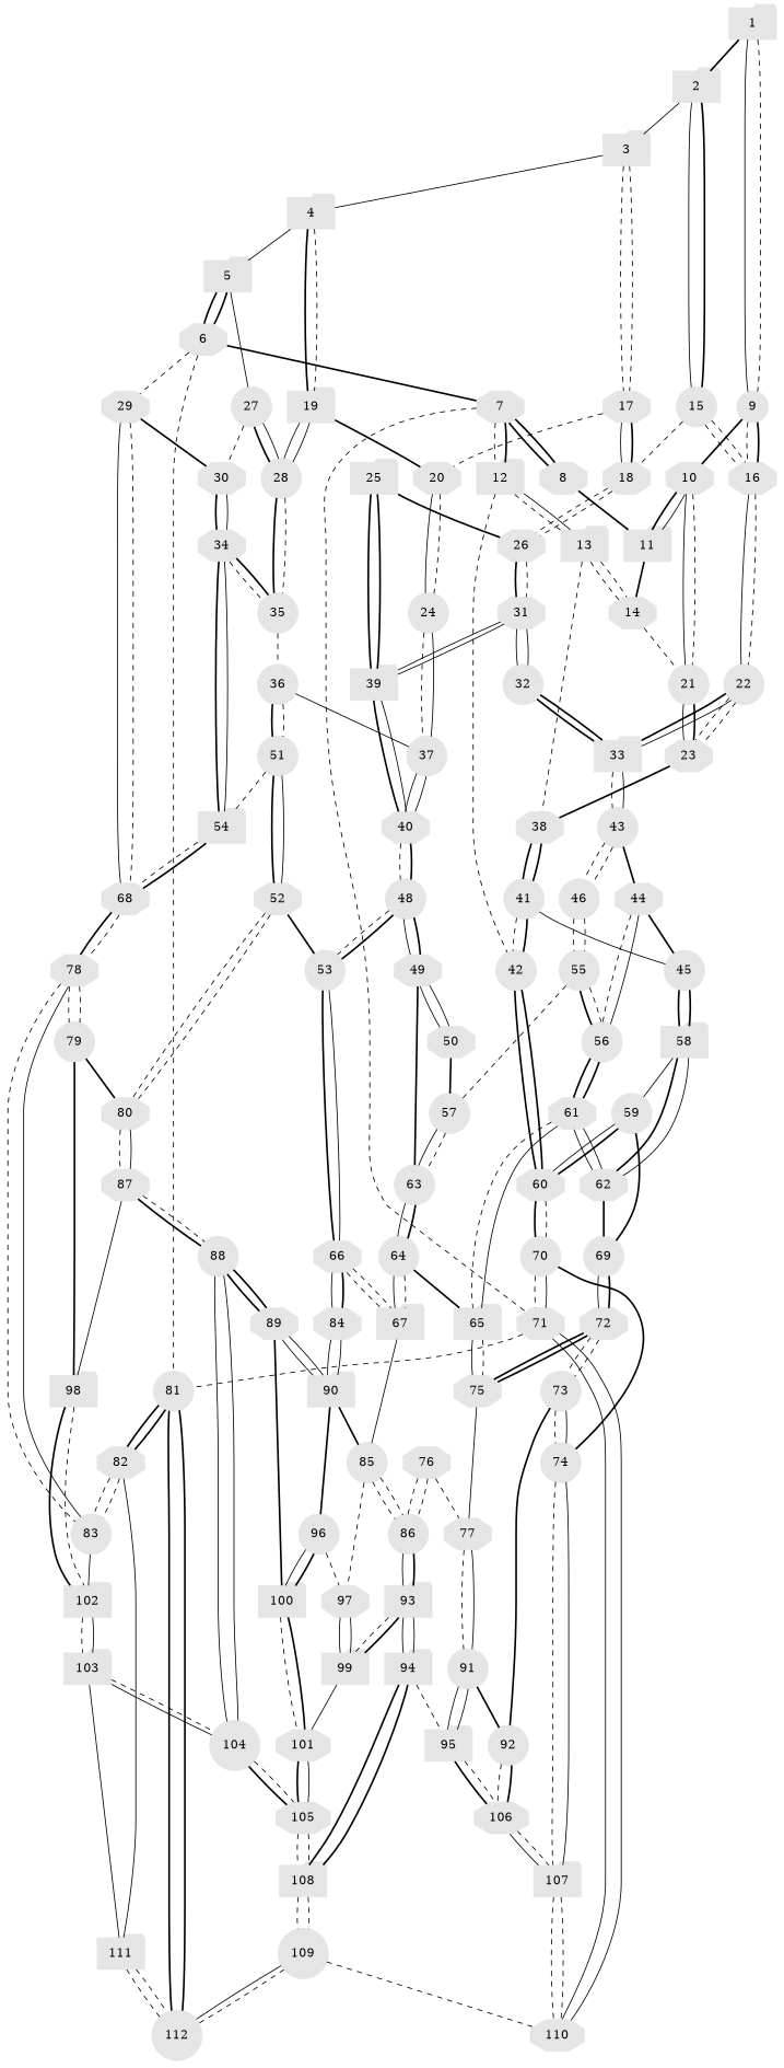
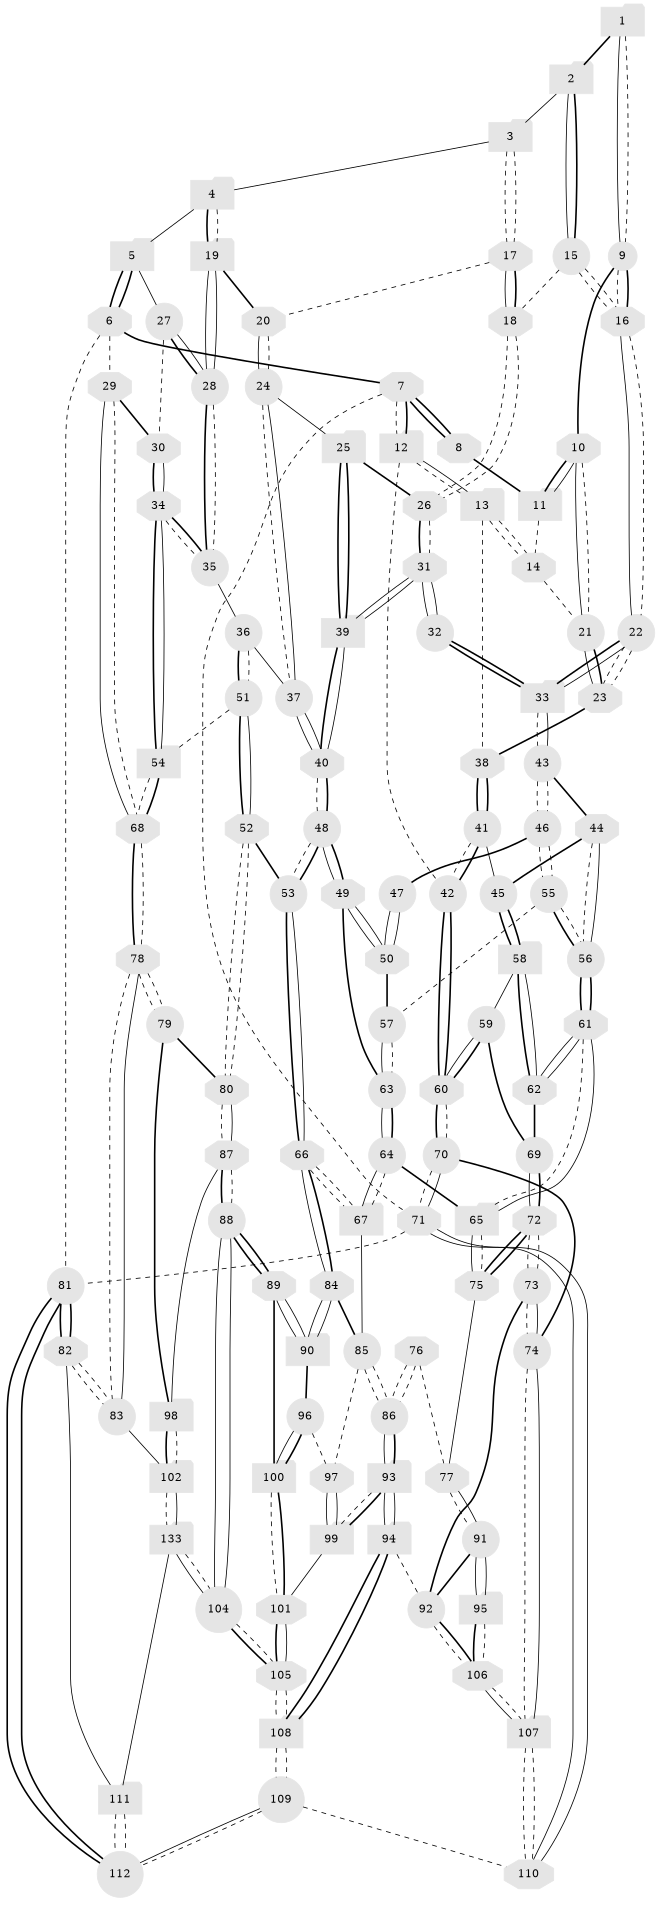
  graph {
    node [color=gray90 shape=circle style=filled]
    edge [style=dashed]
    1 [shape=folder]
    2 [shape=folder]
    9
    3 [shape=folder]
    15
    10 [shape=octagon]
    16 [shape=octagon]
    4 [shape=folder]
    17 [shape=octagon]
    18 [shape=octagon]
    5 [shape=folder]
    19 [shape=folder]
    20 [shape=octagon]
    6 [shape=octagon]
    27
    28
    7 [shape=octagon]
    29 [shape=octagon]
    81
    30 [shape=octagon]
    8 [shape=octagon]
    12 [shape=folder]
    71 [shape=octagon]
    68 [shape=octagon]
    82 [shape=octagon]
    112
    11 [shape=folder]
    13 [shape=folder]
    42
    110 [shape=octagon]
    14 [shape=octagon]
    21
    22
    23 [shape=octagon]
    38 [shape=octagon]
    60 [shape=octagon]
    41
    26 [shape=octagon]
    33 [shape=folder]
    24
    31 [shape=octagon]
    35
    25 [shape=folder]
    37
    43
    39 [shape=folder]
    40 [shape=octagon]
    32
    34 [shape=octagon]
    36
    78 [shape=octagon]
    54 [shape=folder]
    44 [shape=octagon]
    46
    51
    52 [shape=octagon]
    48
    45
    49 [shape=octagon]
    53
    58 [shape=folder]
    70
    56
+   47
    55
    61 [shape=octagon]
    59
    62 [shape=octagon]
    50 [shape=octagon]
    57
    63
    66 [shape=octagon]
    64
    80 [shape=octagon]
    87 [shape=octagon]
    67 [shape=folder]
    84 [shape=octagon]
    65 [shape=folder]
    69
    72 [shape=octagon]
    74
    75 [shape=octagon]
    85
    77 [shape=octagon]
    90 [shape=folder]
    76 [shape=octagon]
    86
    79
    83
    73
    107 [shape=folder]
    92
    106 [shape=octagon]
    91
    93 [shape=folder]
    95 [shape=folder]
    98 [shape=folder]
    102 [shape=folder]
    88
    111 [shape=folder]
-   103 [shape=folder]
+   103 [shape=folder label=133]
    97 [shape=octagon]
    96
    99 [shape=folder]
    94 [shape=folder]
    89 [shape=octagon]
    104
    100 [shape=folder]
    105 [shape=octagon]
    101 [shape=octagon]
    108 [shape=folder]
    109
    1 -- 2 [style=bold]
    1 -- 9 [style=solid]
    1 -- 9
    2 -- 3 [style=solid]
    2 -- 15 [style=solid]
    2 -- 15 [style=bold]
    9 -- 10 [style=bold]
    9 -- 16
    9 -- 16 [style=bold]
    3 -- 4 [style=solid]
    3 -- 17
    3 -- 17
    15 -- 16
    15 -- 16
    15 -- 18
    10 -- 11 [style=bold]
    10 -- 11 [style=solid]
    10 -- 21 [style=solid]
    10 -- 21
    16 -- 22 [style=solid]
    16 -- 22
    4 -- 5 [style=solid]
    4 -- 19 [style=bold]
    4 -- 19
    17 -- 18 [style=solid]
    17 -- 18 [style=bold]
    17 -- 20
    18 -- 26
    18 -- 26
    5 -- 6 [style=bold]
    5 -- 6 [style=bold]
    5 -- 27 [style=solid]
    19 -- 20 [style=bold]
    19 -- 28 [style=solid]
    19 -- 28 [style=solid]
    20 -- 24 [style=solid]
    20 -- 24
    6 -- 7 [style=bold]
    6 -- 29
    6 -- 81
    27 -- 28 [style=bold]
    27 -- 28 [style=solid]
    27 -- 30
    28 -- 35 [style=bold]
    28 -- 35
    7 -- 8 [style=bold]
    7 -- 8 [style=bold]
    7 -- 12
    7 -- 12 [style=bold]
    7 -- 71
    29 -- 30 [style=bold]
    29 -- 68 [style=solid]
    29 -- 68
    81 -- 82 [style=bold]
    81 -- 82 [style=bold]
    81 -- 112 [style=bold]
    81 -- 112 [style=bold]
    30 -- 34 [style=bold]
    30 -- 34 [style=solid]
    8 -- 11 [style=bold]
    12 -- 13
    12 -- 13 [style=solid]
    12 -- 42
    71 -- 81
    71 -- 110 [style=solid]
    71 -- 110 [style=solid]
    68 -- 78 [style=bold]
    68 -- 78
    82 -- 83
    82 -- 83
    82 -- 111 [style=solid]
-   11 -- 14 [style=bold]
+   11 -- 14
    13 -- 14
    13 -- 14
    13 -- 38
    42 -- 60 [style=bold]
    42 -- 60 [style=bold]
    14 -- 21
    21 -- 23 [style=solid]
    21 -- 23 [style=bold]
    22 -- 23
    22 -- 23
    22 -- 33 [style=bold]
    22 -- 33 [style=solid]
    23 -- 38 [style=bold]
    38 -- 41 [style=bold]
    38 -- 41 [style=bold]
    60 -- 70 [style=bold]
    60 -- 70
    41 -- 42
    41 -- 42 [style=bold]
    41 -- 45 [style=solid]
    26 -- 31 [style=bold]
    26 -- 31
    33 -- 43
    33 -- 43 [style=solid]
+   24 -- 25 [style=solid]
    24 -- 37
    24 -- 37 [style=solid]
    31 -- 39 [style=solid]
    31 -- 39 [style=solid]
    31 -- 32 [style=solid]
    31 -- 32 [style=solid]
-   35 -- 36
+   35 -- 36 [style=solid]
    25 -- 26 [style=bold]
    25 -- 39 [style=bold]
    25 -- 39 [style=bold]
    37 -- 40 [style=solid]
    37 -- 40 [style=solid]
    43 -- 44 [style=bold]
    43 -- 46
    43 -- 46
    39 -- 40 [style=bold]
    39 -- 40 [style=solid]
    40 -- 48
    40 -- 48 [style=bold]
    32 -- 33 [style=bold]
    32 -- 33 [style=bold]
    34 -- 35
    34 -- 35 [style=bold]
    34 -- 54 [style=bold]
    34 -- 54 [style=solid]
    36 -- 37 [style=solid]
    36 -- 51 [style=bold]
    36 -- 51
    78 -- 79
    78 -- 79
    78 -- 83
    78 -- 83 [style=solid]
    54 -- 68
    54 -- 68 [style=bold]
    44 -- 45 [style=bold]
    44 -- 56
    44 -- 56 [style=solid]
+   46 -- 47 [style=bold]
    46 -- 55
    46 -- 55
    51 -- 54
    51 -- 52 [style=bold]
    51 -- 52 [style=solid]
    52 -- 53 [style=bold]
    52 -- 80
    52 -- 80
    48 -- 49 [style=solid]
    48 -- 49 [style=bold]
    48 -- 53
    48 -- 53 [style=bold]
    45 -- 58 [style=bold]
    45 -- 58 [style=bold]
    49 -- 50 [style=solid]
    49 -- 50 [style=solid]
    49 -- 63 [style=bold]
    53 -- 66 [style=bold]
    53 -- 66 [style=solid]
    58 -- 59 [style=solid]
    58 -- 62 [style=bold]
    58 -- 62 [style=solid]
    70 -- 71
    70 -- 71 [style=solid]
    70 -- 74 [style=bold]
    56 -- 61 [style=bold]
    56 -- 61 [style=bold]
+   47 -- 50 [style=solid]
+   47 -- 50 [style=solid]
    55 -- 56 [style=bold]
    55 -- 56
    55 -- 57
    61 -- 62 [style=solid]
    61 -- 62 [style=solid]
    61 -- 65
    61 -- 65 [style=solid]
    59 -- 60 [style=solid]
    59 -- 60 [style=bold]
    59 -- 69 [style=bold]
    62 -- 69 [style=bold]
    50 -- 57 [style=bold]
    57 -- 63 [style=solid]
    57 -- 63
    63 -- 64 [style=solid]
    63 -- 64 [style=bold]
    66 -- 67
    66 -- 67
    66 -- 84 [style=solid]
    66 -- 84 [style=bold]
    64 -- 67 [style=solid]
    64 -- 67
    64 -- 65 [style=bold]
    80 -- 87
    80 -- 87 [style=solid]
    87 -- 98 [style=solid]
    87 -- 88 [style=bold]
    87 -- 88
    67 -- 85 [style=solid]
-   90 -- 85 [style=bold]
+   84 -- 85 [style=bold]
    84 -- 90 [style=solid]
    84 -- 90 [style=solid]
    65 -- 75 [style=solid]
    65 -- 75
    69 -- 72 [style=solid]
    69 -- 72 [style=bold]
    72 -- 75 [style=bold]
    72 -- 75 [style=bold]
    72 -- 73
    72 -- 73
    74 -- 107
    74 -- 107 [style=solid]
    75 -- 77 [style=solid]
    85 -- 86
    85 -- 86
    85 -- 97
    77 -- 91
    77 -- 91 [style=solid]
    90 -- 96 [style=bold]
    76 -- 77
    76 -- 86
    76 -- 86
    86 -- 93 [style=solid]
    86 -- 93 [style=bold]
    79 -- 80 [style=bold]
    79 -- 98 [style=bold]
    83 -- 102 [style=solid]
    73 -- 74
    73 -- 74 [style=solid]
    73 -- 92 [style=bold]
    107 -- 110
    107 -- 110
    92 -- 106
    92 -- 106 [style=bold]
    106 -- 107 [style=solid]
    106 -- 107
    91 -- 92 [style=bold]
    91 -- 95 [style=solid]
    91 -- 95 [style=solid]
    93 -- 99
    93 -- 99 [style=bold]
    93 -- 94 [style=solid]
    93 -- 94 [style=solid]
    95 -- 106 [style=bold]
    95 -- 106
    98 -- 102 [style=bold]
    98 -- 102
    102 -- 103
    102 -- 103 [style=solid]
    88 -- 89 [style=bold]
    88 -- 89 [style=bold]
    88 -- 104 [style=solid]
    88 -- 104 [style=solid]
    111 -- 112
    111 -- 112
    103 -- 111 [style=solid]
    103 -- 104 [style=solid]
    103 -- 104
    97 -- 99 [style=solid]
    97 -- 99 [style=solid]
    96 -- 97
    96 -- 100 [style=solid]
    96 -- 100 [style=bold]
    99 -- 101 [style=solid]
-   94 -- 95
+   94 -- 92
    94 -- 108 [style=bold]
    94 -- 108 [style=bold]
    89 -- 90 [style=solid]
    89 -- 90 [style=solid]
    89 -- 100 [style=bold]
    104 -- 105 [style=bold]
    104 -- 105
    100 -- 101
    100 -- 101 [style=bold]
    105 -- 108
    105 -- 108
    101 -- 105 [style=bold]
    101 -- 105 [style=solid]
    108 -- 109
    108 -- 109
    109 -- 112 [style=solid]
    109 -- 112
    109 -- 110
  }
